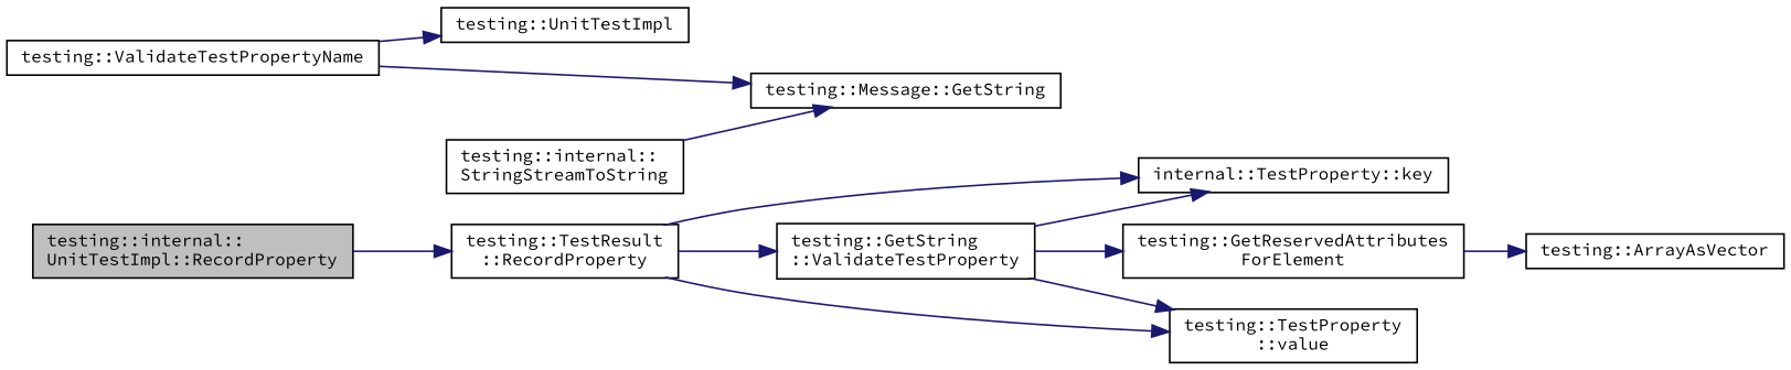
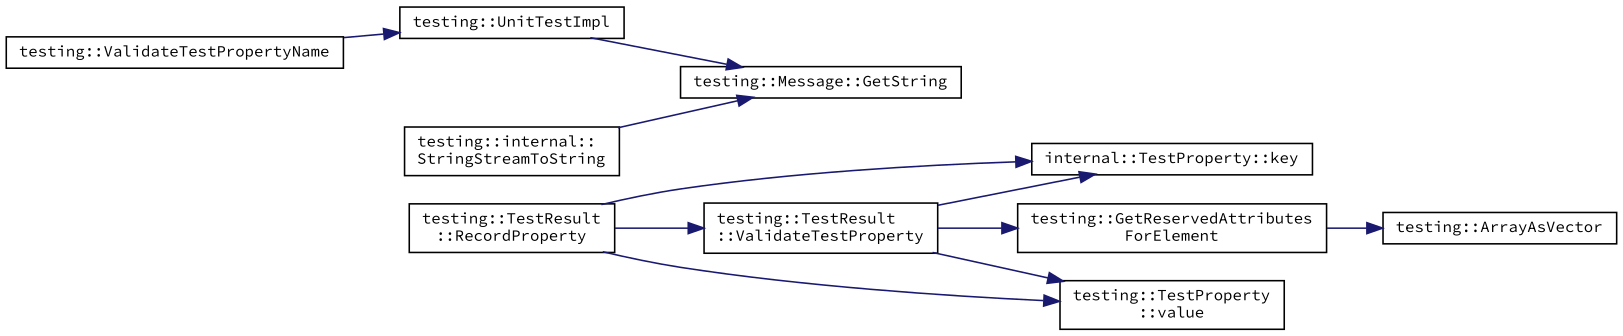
  digraph {
    fontname="Source Code Pro"
    rankdir=LR
    node [color=black fontname="Source Code Pro" fontsize=10 shape=record]
    edge [color=midnightblue fontname="Source Code Pro" fontsize=10 labelfontname=Helvetica labelfontsize=10 style=solid]
-   n1 [fillcolor=grey75 fontcolor=black height=0.2 label="testing::internal::\lUnitTestImpl::RecordProperty" style=filled width=0.4]
    n2 [height=0.2 label="testing::TestResult\l::RecordProperty" width=0.4]
    n3 [height=0.2 label="internal::TestProperty::key" width=0.4]
-   n4 [height=0.2 label="testing::GetString\l::ValidateTestProperty" width=0.4]
+   n4 [height=0.2 label="testing::TestResult\l::ValidateTestProperty" width=0.4]
    n5 [height=0.2 label="testing::TestProperty\l::value" width=0.4]
    n6 [height=0.2 label="testing::GetReservedAttributes\lForElement" width=0.4]
    n7 [height=0.2 label="testing::ArrayAsVector" width=0.4]
    n8 [height=0.2 label="testing::ValidateTestPropertyName" width=0.4]
    n9 [height=0.2 label="testing::UnitTestImpl" width=0.4]
    n10 [height=0.2 label="testing::Message::GetString" width=0.4]
    n11 [height=0.2 label="testing::internal::\lStringStreamToString" width=0.4]
-   n1 -> n2
    n2 -> n3
    n2 -> n4
    n2 -> n5
    n4 -> n3
    n4 -> n5
    n4 -> n6
    n6 -> n7
    n8 -> n9
-   n8 -> n10
+   n9 -> n10
    n11 -> n10
  }
